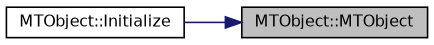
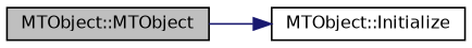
  digraph {
    rankdir=LR
    node [color=black fontname=Helvetica fontsize=10 shape=record style=filled]
    n1 [fillcolor=grey75 fontcolor=black height=0.2 label="MTObject::MTObject" width=0.4]
    n2 [fillcolor=white height=0.2 label="MTObject::Initialize" width=0.4]
-   n2 -> n1 [color=midnightblue fontname=Helvetica fontsize=10 labelfontname=Helvetica labelfontsize=10 style=solid]
+   n1 -> n2 [color=midnightblue fontname=Helvetica fontsize=10 labelfontname=Helvetica labelfontsize=10 style=solid]
  }
